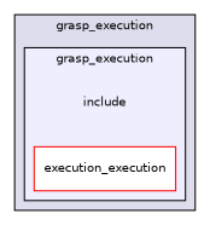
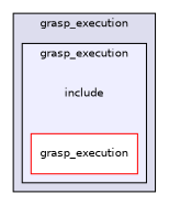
  digraph {
    compound=true
    rankdir=LR
    node [fontname=Helvetica fontsize=10]
    n1 [label=include shape=plaintext]
-   n2 [color=red fillcolor=white label=execution_execution shape=box style=filled]
+   n2 [color=red fillcolor=white label=grasp_execution shape=box style=filled]
    subgraph cluster_1 {
      bgcolor="#ddddee"
      fontname=Helvetica
      fontsize=10
      label=grasp_execution
      pencolor=black
      subgraph cluster_2 {
        bgcolor="#eeeeff"
        fontname=Helvetica
        fontsize=10
        pencolor=black
        n1
        n2
      }
    }
  }
